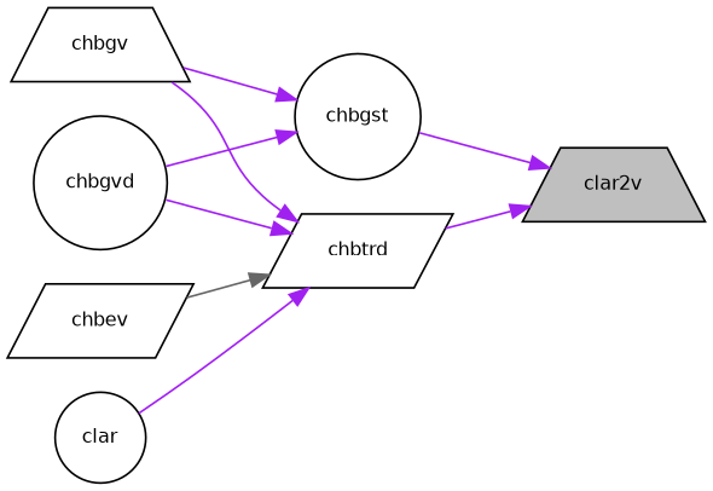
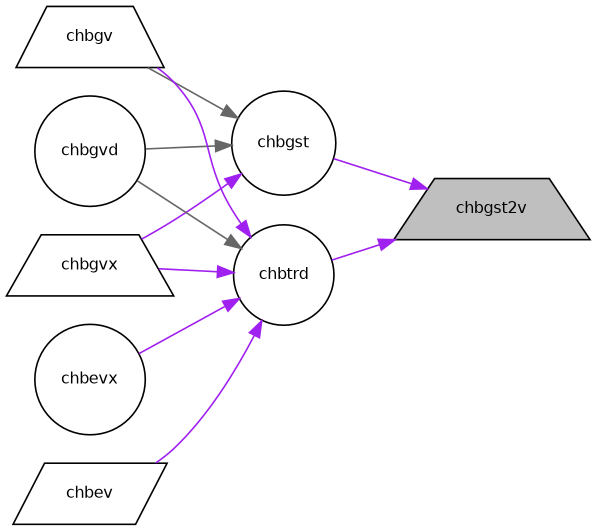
  digraph {
    rankdir=RL
    node [color=black fillcolor=white fontname=Helvetica fontsize=10 shape=trapezium style=filled]
    edge [color=purple dir=back fontname=Helvetica fontsize=10 labelfontname=Helvetica labelfontsize=10 style=solid]
-   n1 [fillcolor=grey75 fontcolor=black height=0.2 label=clar2v width=0.4]
+   n1 [fillcolor=grey75 fontcolor=black height=0.2 label=chbgst2v width=0.4]
    n2 [height=0.2 label=chbgst shape=circle width=0.4]
-   n3 [height=0.2 label=chbtrd shape=parallelogram width=0.4]
+   n3 [height=0.2 label=chbtrd shape=circle width=0.4]
    n4 [height=0.2 label=chbgv width=0.4]
    n5 [height=0.2 label=chbgvd shape=circle width=0.4]
+   n6 [height=0.2 label=chbgvx width=0.4]
    n7 [height=0.2 label=chbev shape=parallelogram width=0.4]
-   n8 [height=0.2 label=clar shape=circle width=0.4]
+   n8 [height=0.2 label=chbevx shape=circle width=0.4]
    n1 -> n2
    n1 -> n3
-   n2 -> n4
-   n2 -> n5
+   n2 -> n4 [color=gray40]
+   n2 -> n5 [color=gray40]
+   n2 -> n6
    n3 -> n4
-   n3 -> n5
-   n3 -> n7 [color=gray40]
+   n3 -> n5 [color=gray40]
+   n3 -> n6
+   n3 -> n7
    n3 -> n8
  }
